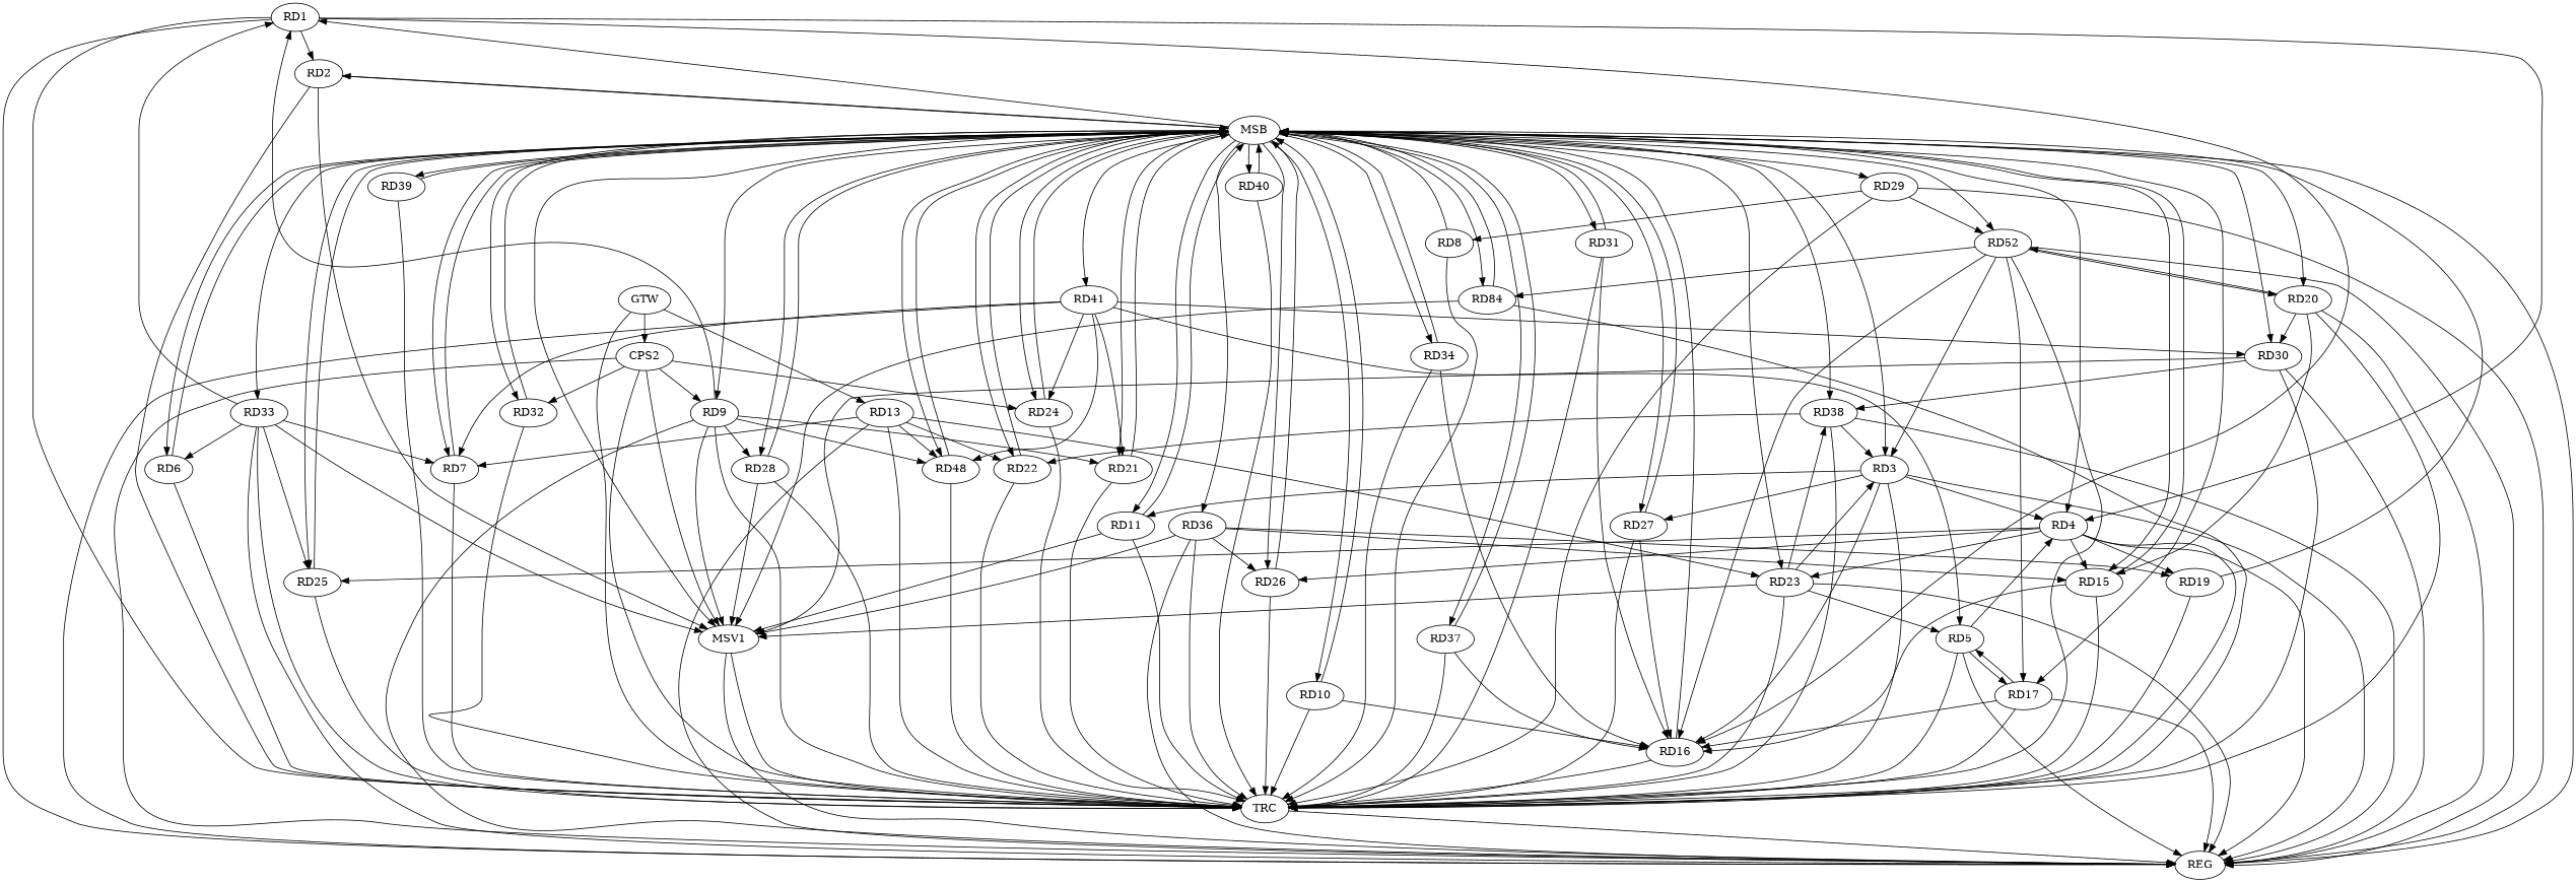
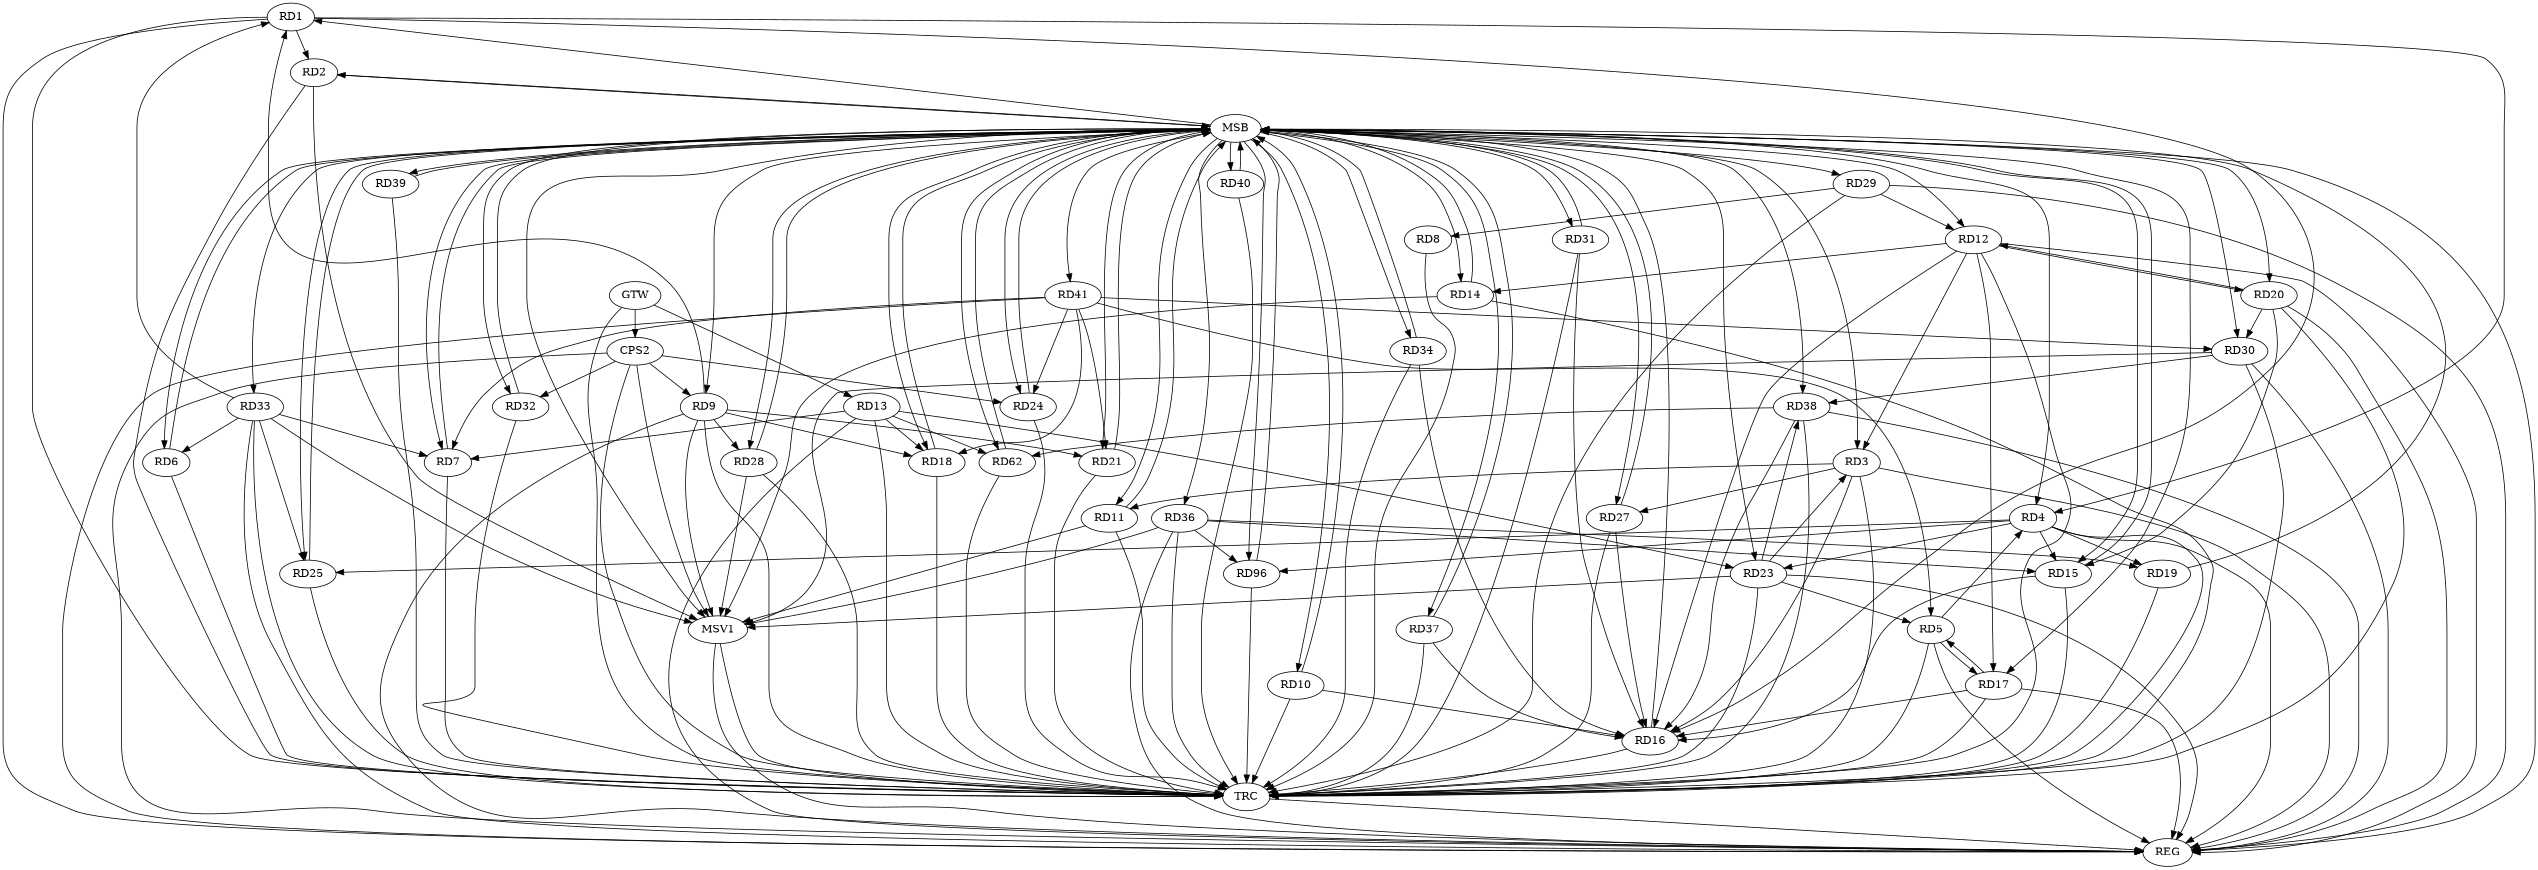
  strict digraph {
    fontname="DejaVu Serif"
    node [fontname="DejaVu Serif"]
    edge [fontname="DejaVu Serif"]
    n1 [label=RD1]
    n2 [label=RD2]
    n3 [label=RD4]
    n4 [label=RD16]
    n5 [label=REG]
    n6 [label=TRC]
    n7 [label=MSB]
    n8 [label=MSV1]
    n9 [label=RD15]
    n10 [label=RD19]
    n11 [label=RD23]
    n12 [label=RD25]
-   n13 [label=RD26]
+   n13 [label=RD96]
    n14 [label=RD3]
    n15 [label=RD11]
    n16 [label=RD27]
    n17 [label=RD17]
    n18 [label=RD6]
    n19 [label=RD7]
    n20 [label=RD9]
-   n21 [label=RD48]
+   n21 [label=RD18]
    n22 [label=RD21]
    n23 [label=RD28]
    n24 [label=RD10]
-   n25 [label=RD52]
-   n26 [label=RD84]
+   n25 [label=RD12]
+   n26 [label=RD14]
    n27 [label=RD20]
-   n28 [label=RD22]
+   n28 [label=RD62]
    n29 [label=RD30]
    n30 [label=RD38]
    n31 [label=RD24]
    n32 [label=RD29]
    n33 [label=RD31]
    n34 [label=RD32]
    n35 [label=RD33]
    n36 [label=RD34]
    n37 [label=RD36]
    n38 [label=RD37]
    n39 [label=RD39]
    n40 [label=RD40]
    n41 [label=RD41]
    n42 [label=RD5]
    n43 [label=RD8]
    n44 [label=RD13]
    n45 [label=CPS2]
    n46 [label=GTW]
    n1 -> n2
    n1 -> n3
    n1 -> n4
    n1 -> n5
    n1 -> n6
    n2 -> n6
    n2 -> n7
    n2 -> n8
    n3 -> n5
    n3 -> n6
    n3 -> n9
    n3 -> n10
    n3 -> n11
    n3 -> n12
    n3 -> n13
    n4 -> n6
    n4 -> n7
    n6 -> n5
    n7 -> n1
    n7 -> n2
    n7 -> n3
    n7 -> n5
    n7 -> n8
    n7 -> n9
    n7 -> n11
    n7 -> n12
    n7 -> n13
    n7 -> n14
    n7 -> n15
    n7 -> n16
    n7 -> n17
    n7 -> n18
    n7 -> n19
    n7 -> n20
    n7 -> n21
    n7 -> n22
    n7 -> n23
    n7 -> n24
    n7 -> n25
    n7 -> n26
    n7 -> n27
    n7 -> n28
    n7 -> n29
    n7 -> n30
    n7 -> n31
    n7 -> n32
    n7 -> n33
    n7 -> n34
    n7 -> n35
    n7 -> n36
    n7 -> n37
    n7 -> n38
    n7 -> n39
    n7 -> n40
    n7 -> n41
    n8 -> n5
    n8 -> n6
    n9 -> n4
    n9 -> n6
    n9 -> n7
    n10 -> n6
    n10 -> n7
    n11 -> n5
    n11 -> n6
    n11 -> n8
    n11 -> n14
    n11 -> n30
    n11 -> n42
    n12 -> n6
    n12 -> n7
    n13 -> n6
    n13 -> n7
-   n14 -> n3
    n14 -> n4
    n14 -> n5
    n14 -> n6
    n14 -> n15
    n14 -> n16
    n15 -> n6
    n15 -> n7
    n15 -> n8
    n16 -> n4
    n16 -> n6
    n16 -> n7
    n17 -> n4
    n17 -> n5
    n17 -> n6
    n17 -> n42
    n18 -> n6
    n18 -> n7
    n19 -> n6
    n19 -> n7
    n20 -> n1
    n20 -> n5
    n20 -> n6
    n20 -> n8
    n20 -> n21
    n20 -> n22
    n20 -> n23
    n21 -> n6
    n21 -> n7
    n22 -> n6
    n22 -> n7
    n23 -> n6
    n23 -> n7
    n23 -> n8
    n24 -> n4
    n24 -> n6
    n24 -> n7
    n25 -> n4
    n25 -> n5
    n25 -> n6
    n25 -> n14
    n25 -> n17
    n25 -> n26
    n25 -> n27
    n26 -> n6
    n26 -> n7
    n26 -> n8
    n27 -> n5
    n27 -> n6
    n27 -> n9
    n27 -> n25
    n27 -> n29
    n28 -> n6
    n28 -> n7
    n29 -> n5
    n29 -> n6
    n29 -> n8
    n29 -> n30
-   n30 -> n14
+   n30 -> n4
    n30 -> n5
    n30 -> n6
    n30 -> n28
    n31 -> n6
    n31 -> n7
    n32 -> n5
    n32 -> n6
    n32 -> n25
    n32 -> n43
    n33 -> n4
    n33 -> n6
    n33 -> n7
    n34 -> n6
    n34 -> n7
    n35 -> n1
    n35 -> n5
    n35 -> n6
    n35 -> n8
    n35 -> n12
    n35 -> n18
    n35 -> n19
    n36 -> n4
    n36 -> n6
    n36 -> n7
    n37 -> n5
    n37 -> n6
    n37 -> n8
    n37 -> n9
    n37 -> n10
    n37 -> n13
    n38 -> n4
    n38 -> n6
    n38 -> n7
    n39 -> n6
    n39 -> n7
    n40 -> n6
    n40 -> n7
    n41 -> n5
    n41 -> n19
    n41 -> n21
    n41 -> n22
    n41 -> n29
    n41 -> n31
    n41 -> n42
    n42 -> n3
    n42 -> n5
    n42 -> n6
    n42 -> n17
    n43 -> n6
-   n43 -> n7
    n44 -> n5
    n44 -> n6
    n44 -> n11
    n44 -> n19
    n44 -> n21
    n44 -> n28
    n45 -> n5
    n45 -> n6
    n45 -> n8
    n45 -> n20
    n45 -> n31
    n45 -> n34
    n46 -> n6
    n46 -> n44
    n46 -> n45
  }
